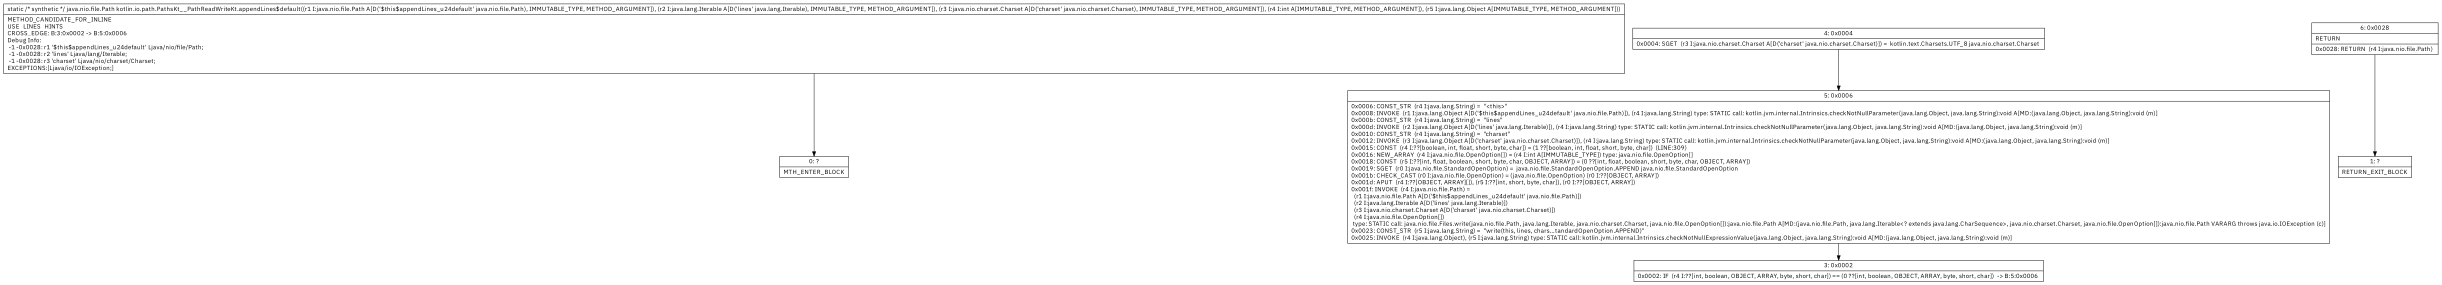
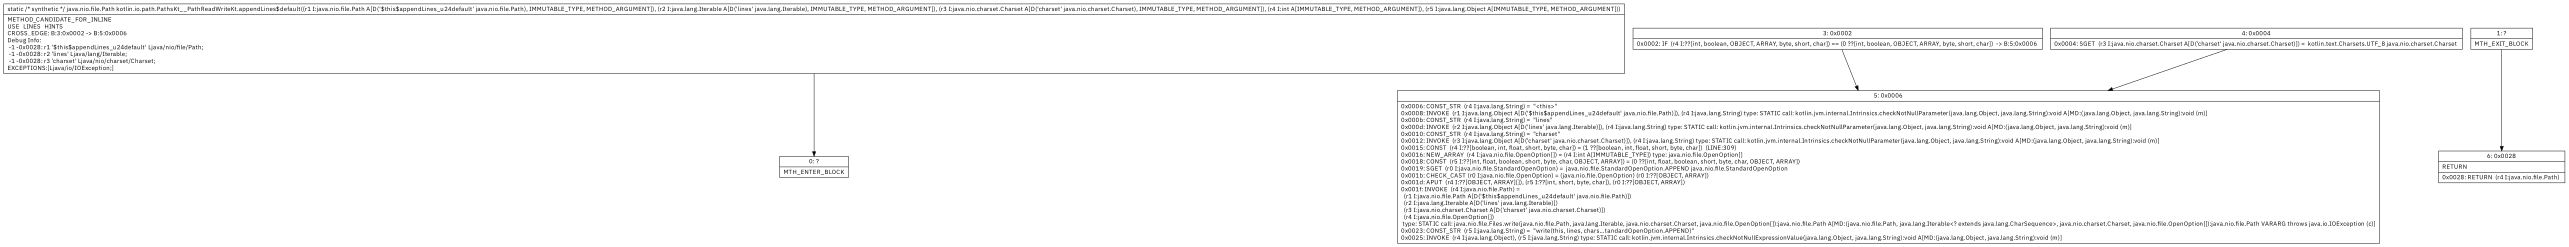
  digraph {
    fontname="IBM Plex Sans"
    node [fontname="IBM Plex Sans" shape=record]
    edge [fontname="IBM Plex Sans"]
    n1 [label="{0\:\ ?|MTH_ENTER_BLOCK\l}"]
    n2 [label="{3\:\ 0x0002|0x0002: IF  (r4 I:??[int, boolean, OBJECT, ARRAY, byte, short, char]) == (0 ??[int, boolean, OBJECT, ARRAY, byte, short, char])  \-\> B:5:0x0006 \l}"]
    n3 [label="{5\:\ 0x0006|0x0006: CONST_STR  (r4 I:java.lang.String) =  \"\<this\>\" \l0x0008: INVOKE  (r1 I:java.lang.Object A[D('$this$appendLines_u24default' java.nio.file.Path)]), (r4 I:java.lang.String) type: STATIC call: kotlin.jvm.internal.Intrinsics.checkNotNullParameter(java.lang.Object, java.lang.String):void A[MD:(java.lang.Object, java.lang.String):void (m)]\l0x000b: CONST_STR  (r4 I:java.lang.String) =  \"lines\" \l0x000d: INVOKE  (r2 I:java.lang.Object A[D('lines' java.lang.Iterable)]), (r4 I:java.lang.String) type: STATIC call: kotlin.jvm.internal.Intrinsics.checkNotNullParameter(java.lang.Object, java.lang.String):void A[MD:(java.lang.Object, java.lang.String):void (m)]\l0x0010: CONST_STR  (r4 I:java.lang.String) =  \"charset\" \l0x0012: INVOKE  (r3 I:java.lang.Object A[D('charset' java.nio.charset.Charset)]), (r4 I:java.lang.String) type: STATIC call: kotlin.jvm.internal.Intrinsics.checkNotNullParameter(java.lang.Object, java.lang.String):void A[MD:(java.lang.Object, java.lang.String):void (m)]\l0x0015: CONST  (r4 I:??[boolean, int, float, short, byte, char]) = (1 ??[boolean, int, float, short, byte, char])  (LINE:309)\l0x0016: NEW_ARRAY  (r4 I:java.nio.file.OpenOption[]) = (r4 I:int A[IMMUTABLE_TYPE]) type: java.nio.file.OpenOption[] \l0x0018: CONST  (r5 I:??[int, float, boolean, short, byte, char, OBJECT, ARRAY]) = (0 ??[int, float, boolean, short, byte, char, OBJECT, ARRAY]) \l0x0019: SGET  (r0 I:java.nio.file.StandardOpenOption) =  java.nio.file.StandardOpenOption.APPEND java.nio.file.StandardOpenOption \l0x001b: CHECK_CAST (r0 I:java.nio.file.OpenOption) = (java.nio.file.OpenOption) (r0 I:??[OBJECT, ARRAY]) \l0x001d: APUT  (r4 I:??[OBJECT, ARRAY][]), (r5 I:??[int, short, byte, char]), (r0 I:??[OBJECT, ARRAY]) \l0x001f: INVOKE  (r4 I:java.nio.file.Path) = \l  (r1 I:java.nio.file.Path A[D('$this$appendLines_u24default' java.nio.file.Path)])\l  (r2 I:java.lang.Iterable A[D('lines' java.lang.Iterable)])\l  (r3 I:java.nio.charset.Charset A[D('charset' java.nio.charset.Charset)])\l  (r4 I:java.nio.file.OpenOption[])\l type: STATIC call: java.nio.file.Files.write(java.nio.file.Path, java.lang.Iterable, java.nio.charset.Charset, java.nio.file.OpenOption[]):java.nio.file.Path A[MD:(java.nio.file.Path, java.lang.Iterable\<? extends java.lang.CharSequence\>, java.nio.charset.Charset, java.nio.file.OpenOption[]):java.nio.file.Path VARARG throws java.io.IOException (c)]\l0x0023: CONST_STR  (r5 I:java.lang.String) =  \"write(this, lines, chars…tandardOpenOption.APPEND)\" \l0x0025: INVOKE  (r4 I:java.lang.Object), (r5 I:java.lang.String) type: STATIC call: kotlin.jvm.internal.Intrinsics.checkNotNullExpressionValue(java.lang.Object, java.lang.String):void A[MD:(java.lang.Object, java.lang.String):void (m)]\l}"]
    n4 [label="{4\:\ 0x0004|0x0004: SGET  (r3 I:java.nio.charset.Charset A[D('charset' java.nio.charset.Charset)]) =  kotlin.text.Charsets.UTF_8 java.nio.charset.Charset \l}"]
    n5 [label="{6\:\ 0x0028|RETURN\l|0x0028: RETURN  (r4 I:java.nio.file.Path) \l}"]
-   n6 [label="{1\:\ ?|RETURN_EXIT_BLOCK\l}"]
+   n6 [label="{1\:\ ?|MTH_EXIT_BLOCK\l}"]
    n7 [label="{static \/* synthetic *\/ java.nio.file.Path kotlin.io.path.PathsKt__PathReadWriteKt.appendLines$default((r1 I:java.nio.file.Path A[D('$this$appendLines_u24default' java.nio.file.Path), IMMUTABLE_TYPE, METHOD_ARGUMENT]), (r2 I:java.lang.Iterable A[D('lines' java.lang.Iterable), IMMUTABLE_TYPE, METHOD_ARGUMENT]), (r3 I:java.nio.charset.Charset A[D('charset' java.nio.charset.Charset), IMMUTABLE_TYPE, METHOD_ARGUMENT]), (r4 I:int A[IMMUTABLE_TYPE, METHOD_ARGUMENT]), (r5 I:java.lang.Object A[IMMUTABLE_TYPE, METHOD_ARGUMENT]))  | METHOD_CANDIDATE_FOR_INLINE\lUSE_LINES_HINTS\lCROSS_EDGE: B:3:0x0002 \-\> B:5:0x0006\lDebug Info:\l  \-1 \-0x0028: r1 '$this$appendLines_u24default' Ljava\/nio\/file\/Path;\l  \-1 \-0x0028: r2 'lines' Ljava\/lang\/Iterable;\l  \-1 \-0x0028: r3 'charset' Ljava\/nio\/charset\/Charset;\lEXCEPTIONS:[Ljava\/io\/IOException;]\l}"]
-   n3 -> n2
+   n2 -> n3
    n4 -> n3
-   n5 -> n6
+   n6 -> n5
    n7 -> n1
  }
